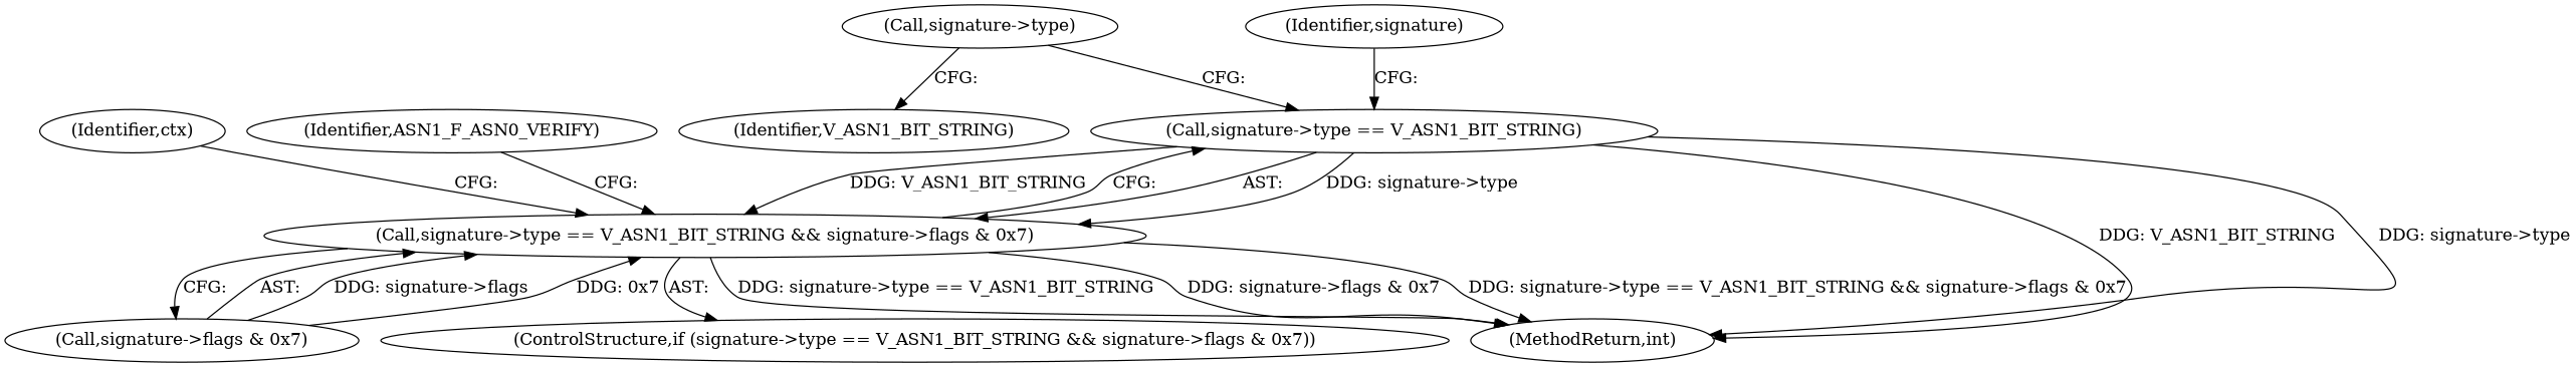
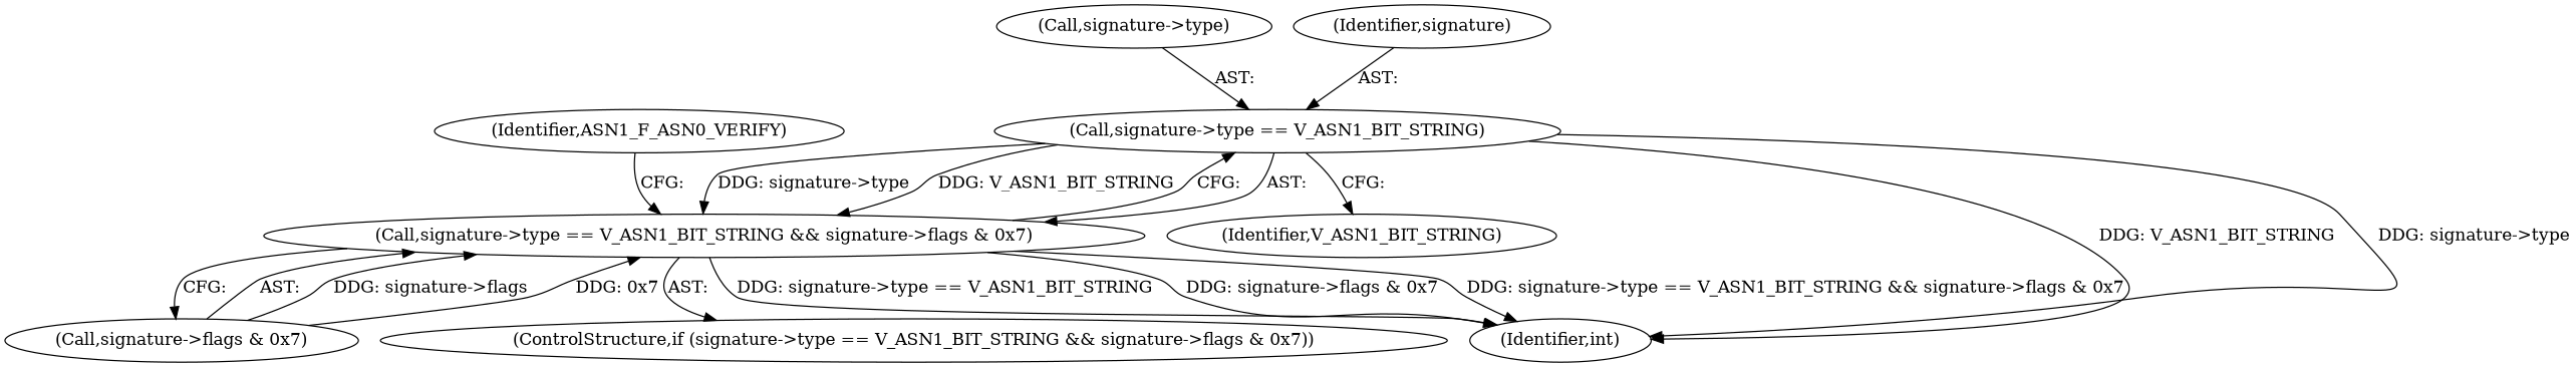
  digraph {
    n1 [label="(Call,signature->type == V_ASN1_BIT_STRING)"]
    n2 [label="(Call,signature->type == V_ASN1_BIT_STRING && signature->flags & 0x7)"]
    n3 [label="(Identifier,V_ASN1_BIT_STRING)"]
-   n4 [label="(MethodReturn,int)"]
+   n4 [label="(Identifier,int)"]
    n5 [label="(Call,signature->flags & 0x7)"]
    n6 [label="(ControlStructure,if (signature->type == V_ASN1_BIT_STRING && signature->flags & 0x7))"]
-   n7 [label="(Identifier,ctx)"]
    n8 [label="(Identifier,ASN1_F_ASN0_VERIFY)"]
    n9 [label="(Call,signature->type)"]
    n10 [label="(Identifier,signature)"]
    n1 -> n2 [label="AST: "]
    n1 -> n2 [label="DDG: signature->type"]
    n1 -> n2 [label="DDG: V_ASN1_BIT_STRING"]
-   n9 -> n3 [label="CFG: "]
+   n1 -> n3 [label="CFG: "]
    n1 -> n4 [label="DDG: V_ASN1_BIT_STRING"]
    n1 -> n4 [label="DDG: signature->type"]
    n2 -> n1 [label="CFG: "]
    n2 -> n4 [label="DDG: signature->flags & 0x7"]
    n2 -> n4 [label="DDG: signature->type == V_ASN1_BIT_STRING && signature->flags & 0x7"]
    n2 -> n4 [label="DDG: signature->type == V_ASN1_BIT_STRING"]
    n2 -> n5 [label="CFG: "]
    n2 -> n6 [label="AST: "]
    n5 -> n2 [label="AST: "]
    n5 -> n2 [label="DDG: signature->flags"]
    n5 -> n2 [label="DDG: 0x7"]
-   n7 -> n2 [label="CFG: "]
    n8 -> n2 [label="CFG: "]
-   n9 -> n1 [label="CFG: "]
-   n10 -> n1 [label="CFG: "]
+   n9 -> n1 [label="AST: "]
+   n10 -> n1 [label="AST: "]
  }
